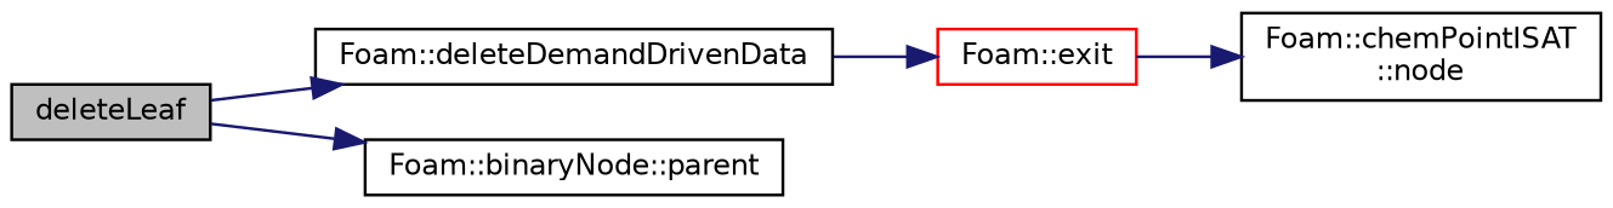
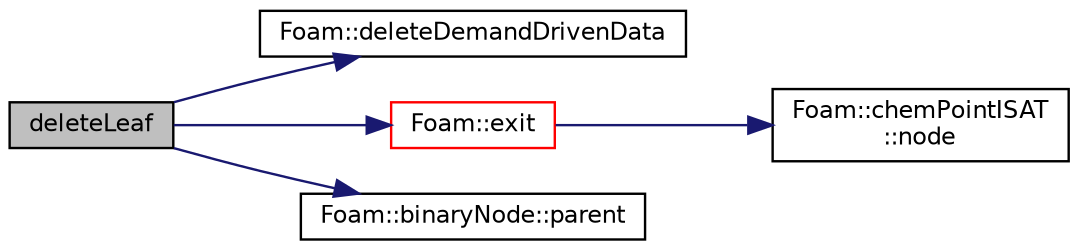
  digraph {
    fontname="DejaVu Sans"
    rankdir=LR
    node [color=black fontname="DejaVu Sans" fontsize=10 shape=record]
    edge [color=midnightblue fontname="DejaVu Sans" fontsize=10 labelfontname=Helvetica labelfontsize=10 style=solid]
    n1 [fillcolor=grey75 fontcolor=black height=0.2 label=deleteLeaf style=filled width=0.4]
    n2 [height=0.2 label="Foam::deleteDemandDrivenData" width=0.4]
    n3 [color=red height=0.2 label="Foam::exit" width=0.4]
    n4 [height=0.2 label="Foam::binaryNode::parent" width=0.4]
    n5 [height=0.2 label="Foam::chemPointISAT\l::node" width=0.4]
    n1 -> n2
-   n2 -> n3
+   n1 -> n3
    n1 -> n4
    n3 -> n5
  }
